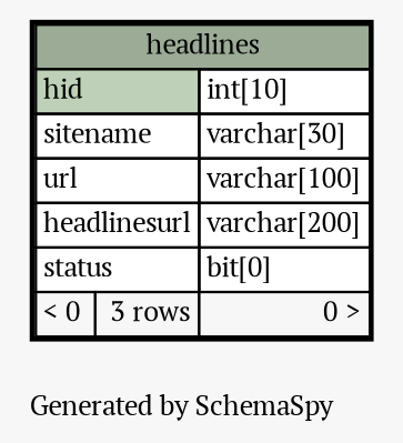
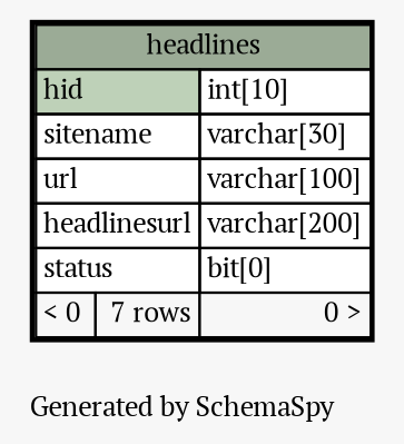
  digraph {
    bgcolor="#f7f7f7"
    fontname="PT Serif"
    fontsize=11
    label="\nGenerated by SchemaSpy"
    labeljust=l
    nodesep=0.18
    rankdir=RL
    ranksep=0.46
-   n1 [fontname="PT Serif" fontsize=11 label=<     <TABLE BORDER="2" CELLBORDER="1" CELLSPACING="0" BGCOLOR="#ffffff">       <TR><TD COLSPAN="3" BGCOLOR="#9bab96" ALIGN="CENTER">headlines</TD></TR>       <TR><TD PORT="hid" COLSPAN="2" BGCOLOR="#bed1b8" ALIGN="LEFT">hid</TD><TD PORT="hid.type" ALIGN="LEFT">int[10]</TD></TR>       <TR><TD PORT="sitename" COLSPAN="2" ALIGN="LEFT">sitename</TD><TD PORT="sitename.type" ALIGN="LEFT">varchar[30]</TD></TR>       <TR><TD PORT="url" COLSPAN="2" ALIGN="LEFT">url</TD><TD PORT="url.type" ALIGN="LEFT">varchar[100]</TD></TR>       <TR><TD PORT="headlinesurl" COLSPAN="2" ALIGN="LEFT">headlinesurl</TD><TD PORT="headlinesurl.type" ALIGN="LEFT">varchar[200]</TD></TR>       <TR><TD PORT="status" COLSPAN="2" ALIGN="LEFT">status</TD><TD PORT="status.type" ALIGN="LEFT">bit[0]</TD></TR>       <TR><TD ALIGN="LEFT" BGCOLOR="#f7f7f7">&lt; 0</TD><TD ALIGN="RIGHT" BGCOLOR="#f7f7f7">3 rows</TD><TD ALIGN="RIGHT" BGCOLOR="#f7f7f7">0 &gt;</TD></TR>     </TABLE>> shape=plaintext]
+   n1 [fontname="PT Serif" fontsize=11 label=<     <TABLE BORDER="2" CELLBORDER="1" CELLSPACING="0" BGCOLOR="#ffffff">       <TR><TD COLSPAN="3" BGCOLOR="#9bab96" ALIGN="CENTER">headlines</TD></TR>       <TR><TD PORT="hid" COLSPAN="2" BGCOLOR="#bed1b8" ALIGN="LEFT">hid</TD><TD PORT="hid.type" ALIGN="LEFT">int[10]</TD></TR>       <TR><TD PORT="sitename" COLSPAN="2" ALIGN="LEFT">sitename</TD><TD PORT="sitename.type" ALIGN="LEFT">varchar[30]</TD></TR>       <TR><TD PORT="url" COLSPAN="2" ALIGN="LEFT">url</TD><TD PORT="url.type" ALIGN="LEFT">varchar[100]</TD></TR>       <TR><TD PORT="headlinesurl" COLSPAN="2" ALIGN="LEFT">headlinesurl</TD><TD PORT="headlinesurl.type" ALIGN="LEFT">varchar[200]</TD></TR>       <TR><TD PORT="status" COLSPAN="2" ALIGN="LEFT">status</TD><TD PORT="status.type" ALIGN="LEFT">bit[0]</TD></TR>       <TR><TD ALIGN="LEFT" BGCOLOR="#f7f7f7">&lt; 0</TD><TD ALIGN="RIGHT" BGCOLOR="#f7f7f7">7 rows</TD><TD ALIGN="RIGHT" BGCOLOR="#f7f7f7">0 &gt;</TD></TR>     </TABLE>> shape=plaintext]
  }
